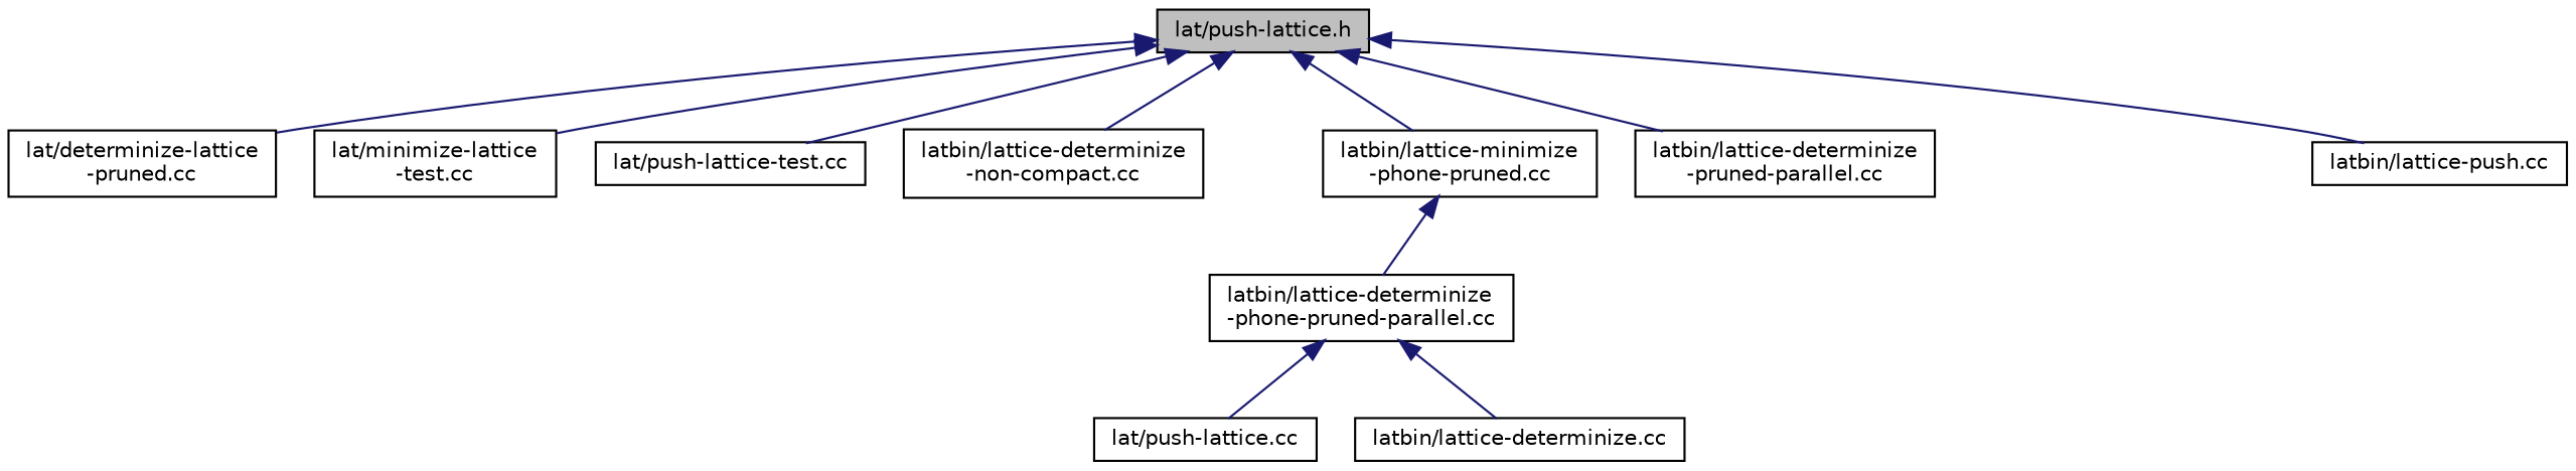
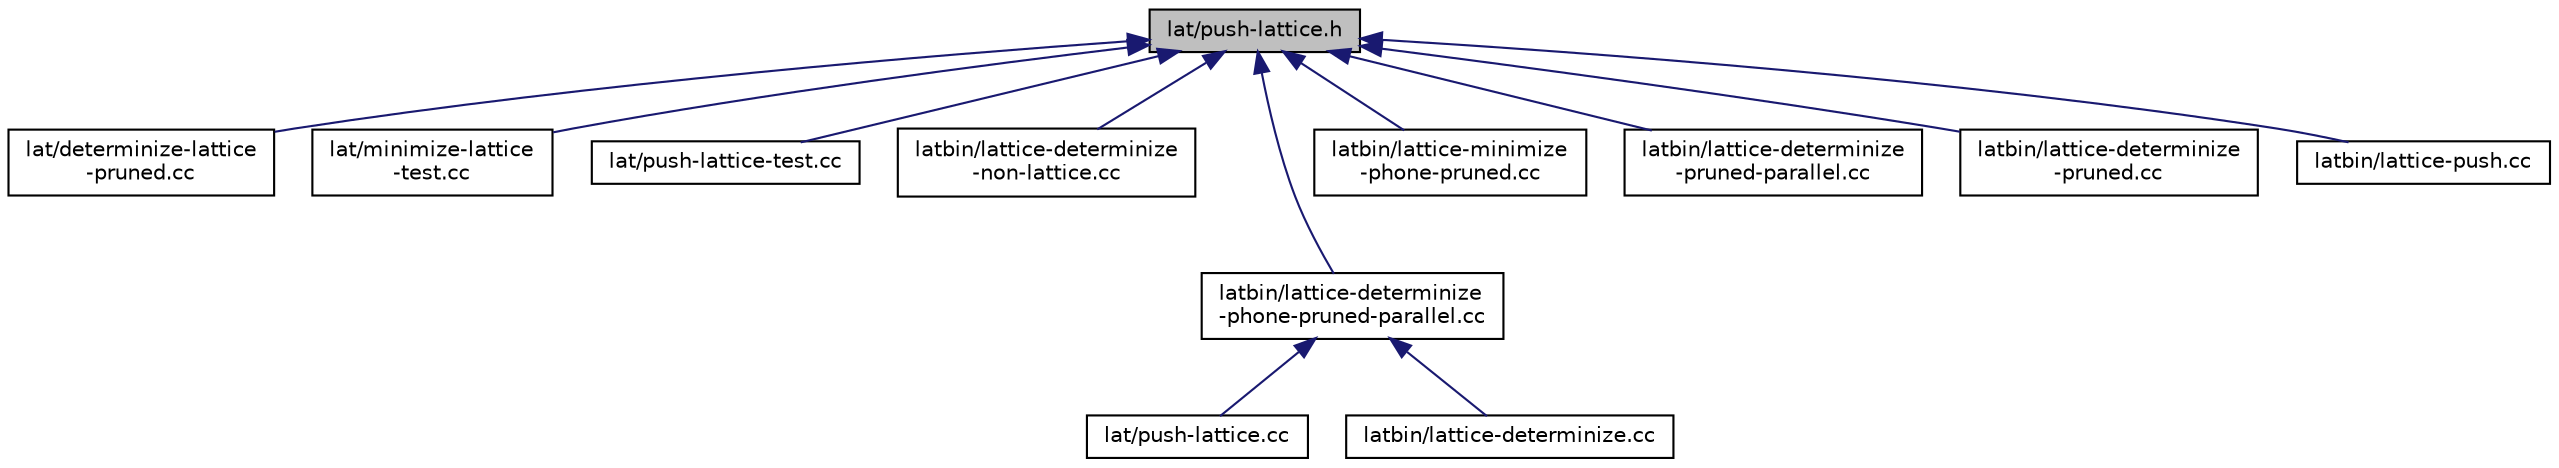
  digraph {
    node [color=black fillcolor=white fontname=Helvetica fontsize=10 shape=record style=filled]
    edge [color=midnightblue dir=back fontname=Helvetica fontsize=10 labelfontname=Helvetica labelfontsize=10 style=solid]
    n1 [fillcolor=grey75 fontcolor=black height=0.2 label="lat/push-lattice.h" width=0.4]
    n2 [height=0.2 label="lat/determinize-lattice\l-pruned.cc" width=0.4]
    n3 [height=0.2 label="lat/minimize-lattice\l-test.cc" width=0.4]
    n4 [height=0.2 label="lat/push-lattice-test.cc" width=0.4]
-   n5 [height=0.2 label="latbin/lattice-determinize\l-non-compact.cc" width=0.4]
+   n5 [height=0.2 label="latbin/lattice-determinize\l-non-lattice.cc" width=0.4]
    n6 [height=0.2 label="latbin/lattice-determinize\l-phone-pruned-parallel.cc" width=0.4]
    n7 [height=0.2 label="latbin/lattice-minimize\l-phone-pruned.cc" width=0.4]
    n8 [height=0.2 label="latbin/lattice-determinize\l-pruned-parallel.cc" width=0.4]
+   n9 [height=0.2 label="latbin/lattice-determinize\l-pruned.cc" width=0.4]
    n10 [height=0.2 label="latbin/lattice-push.cc" width=0.4]
    n11 [height=0.2 label="lat/push-lattice.cc" width=0.4]
    n12 [height=0.2 label="latbin/lattice-determinize.cc" width=0.4]
    n1 -> n2
    n1 -> n3
    n1 -> n4
    n1 -> n5
-   n7 -> n6
+   n1 -> n6
    n1 -> n7
    n1 -> n8
+   n1 -> n9
    n1 -> n10
    n6 -> n11
    n6 -> n12
  }
